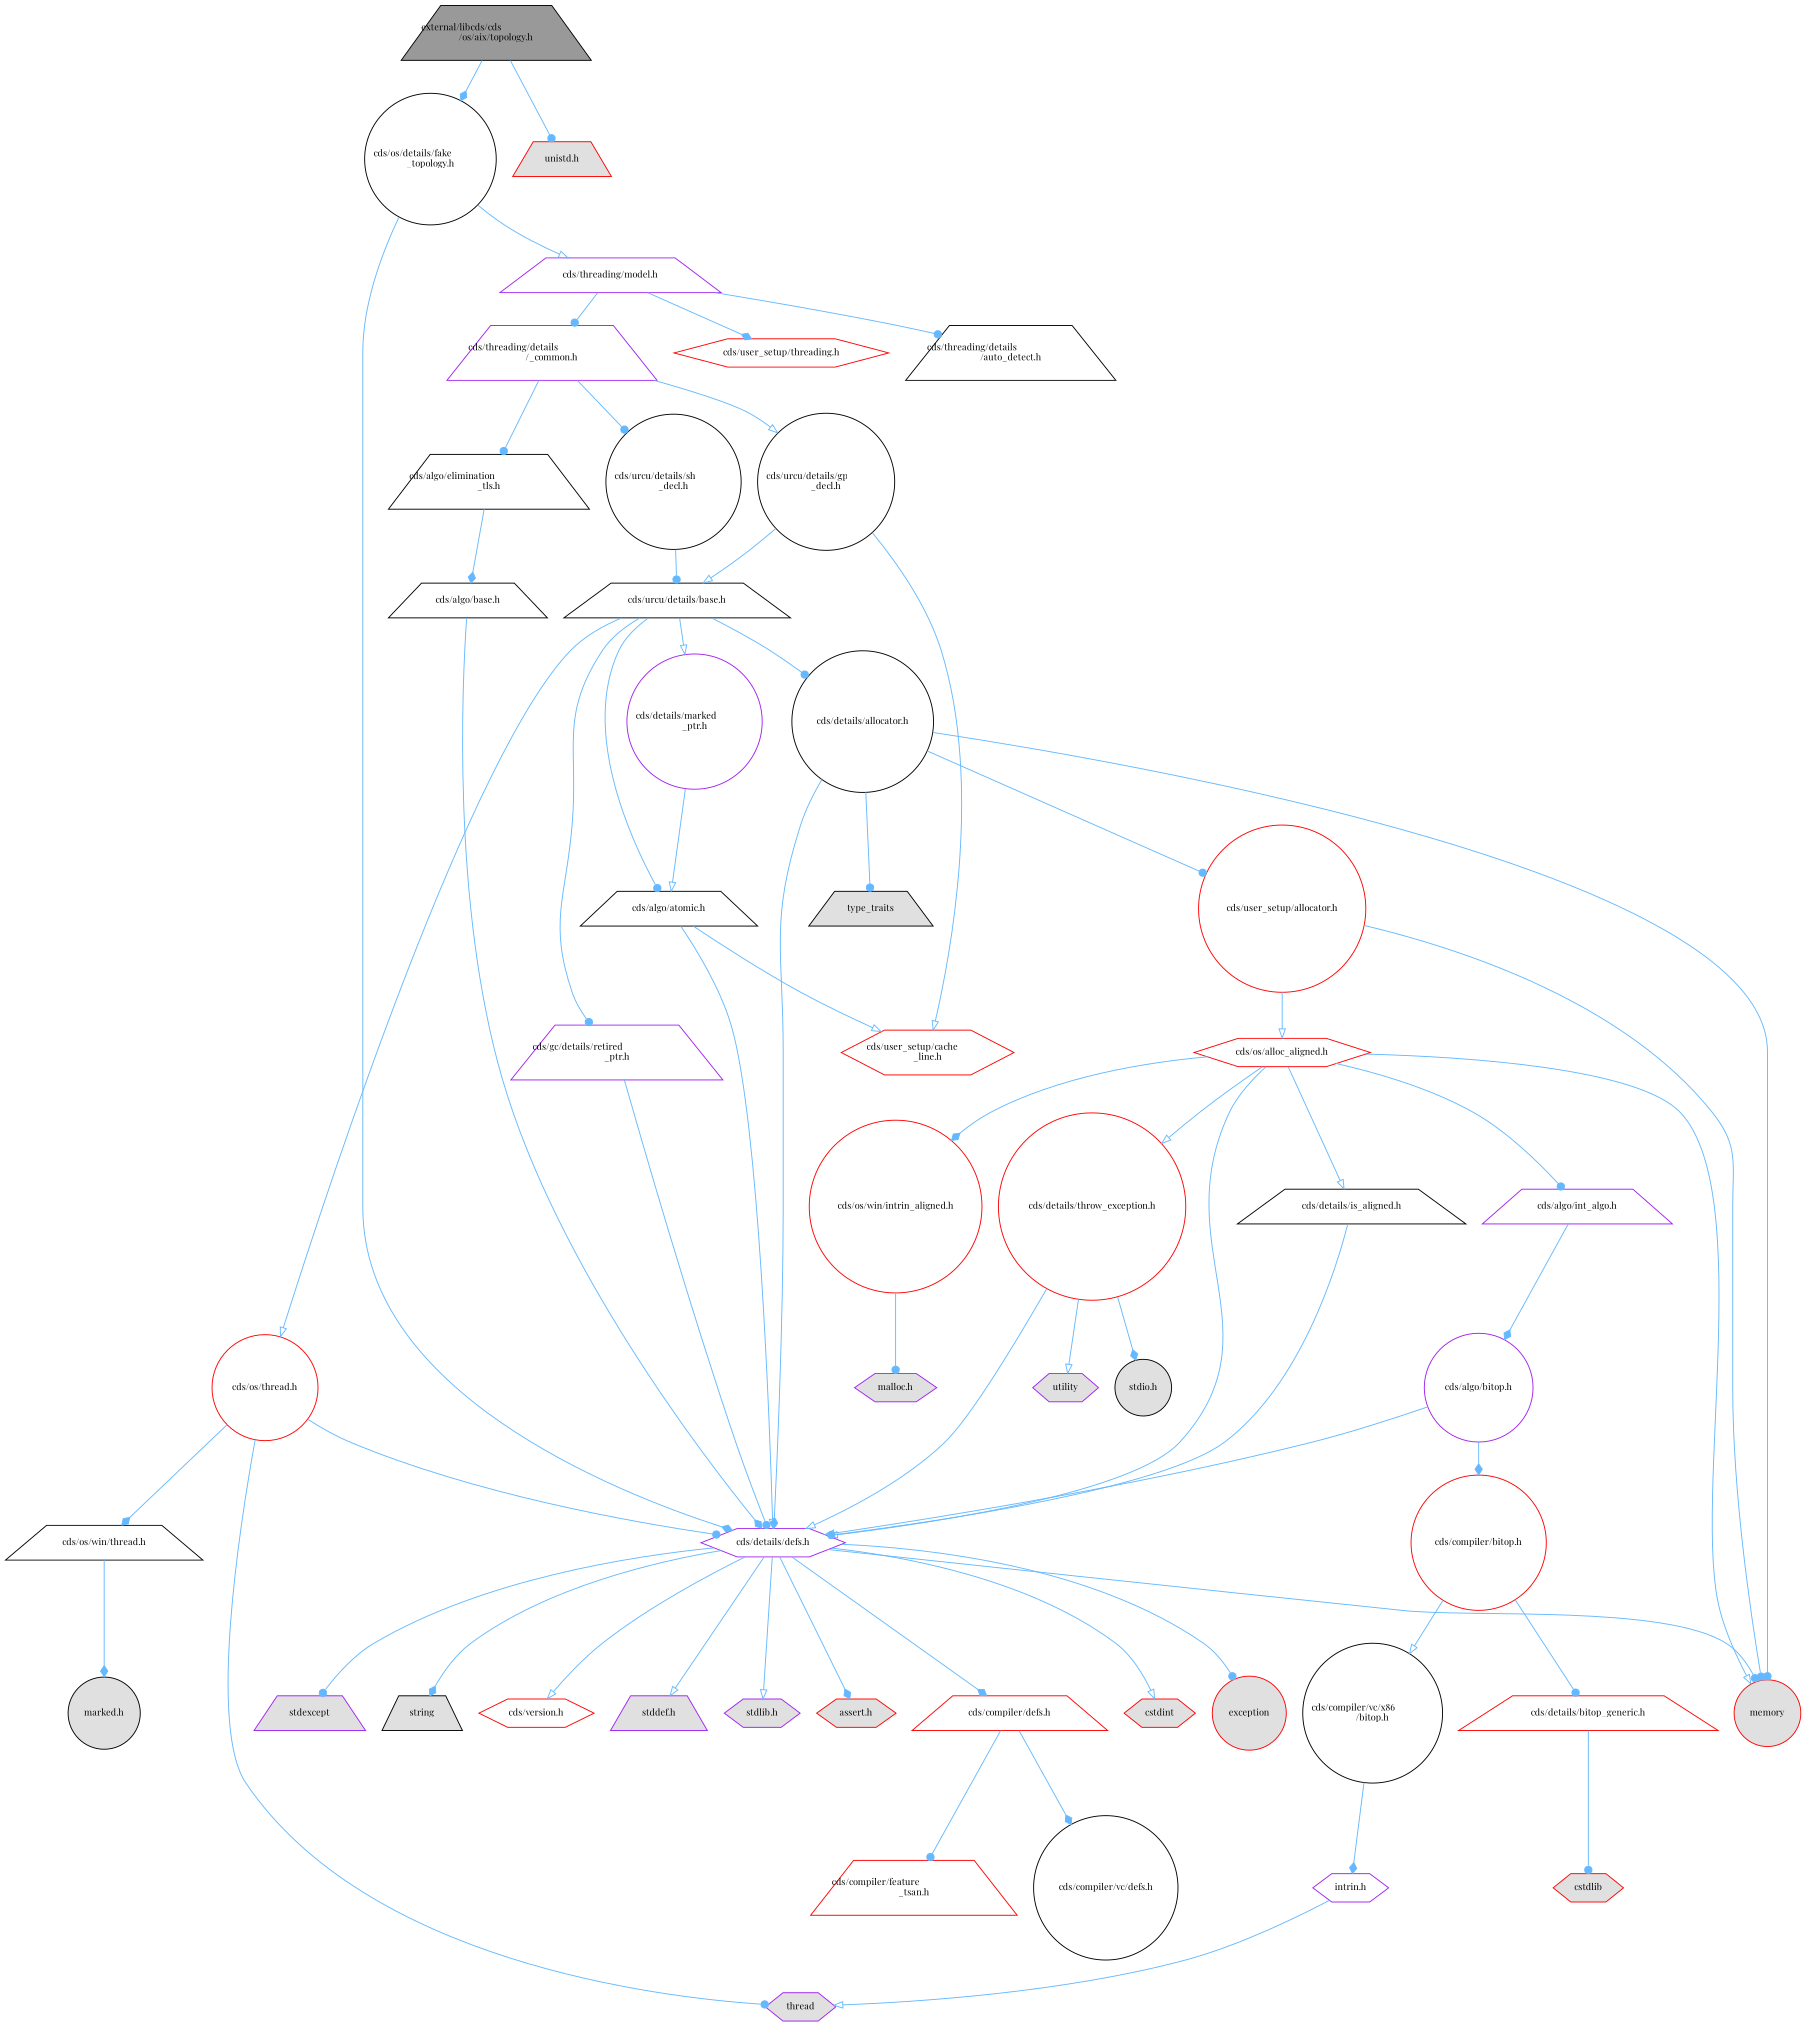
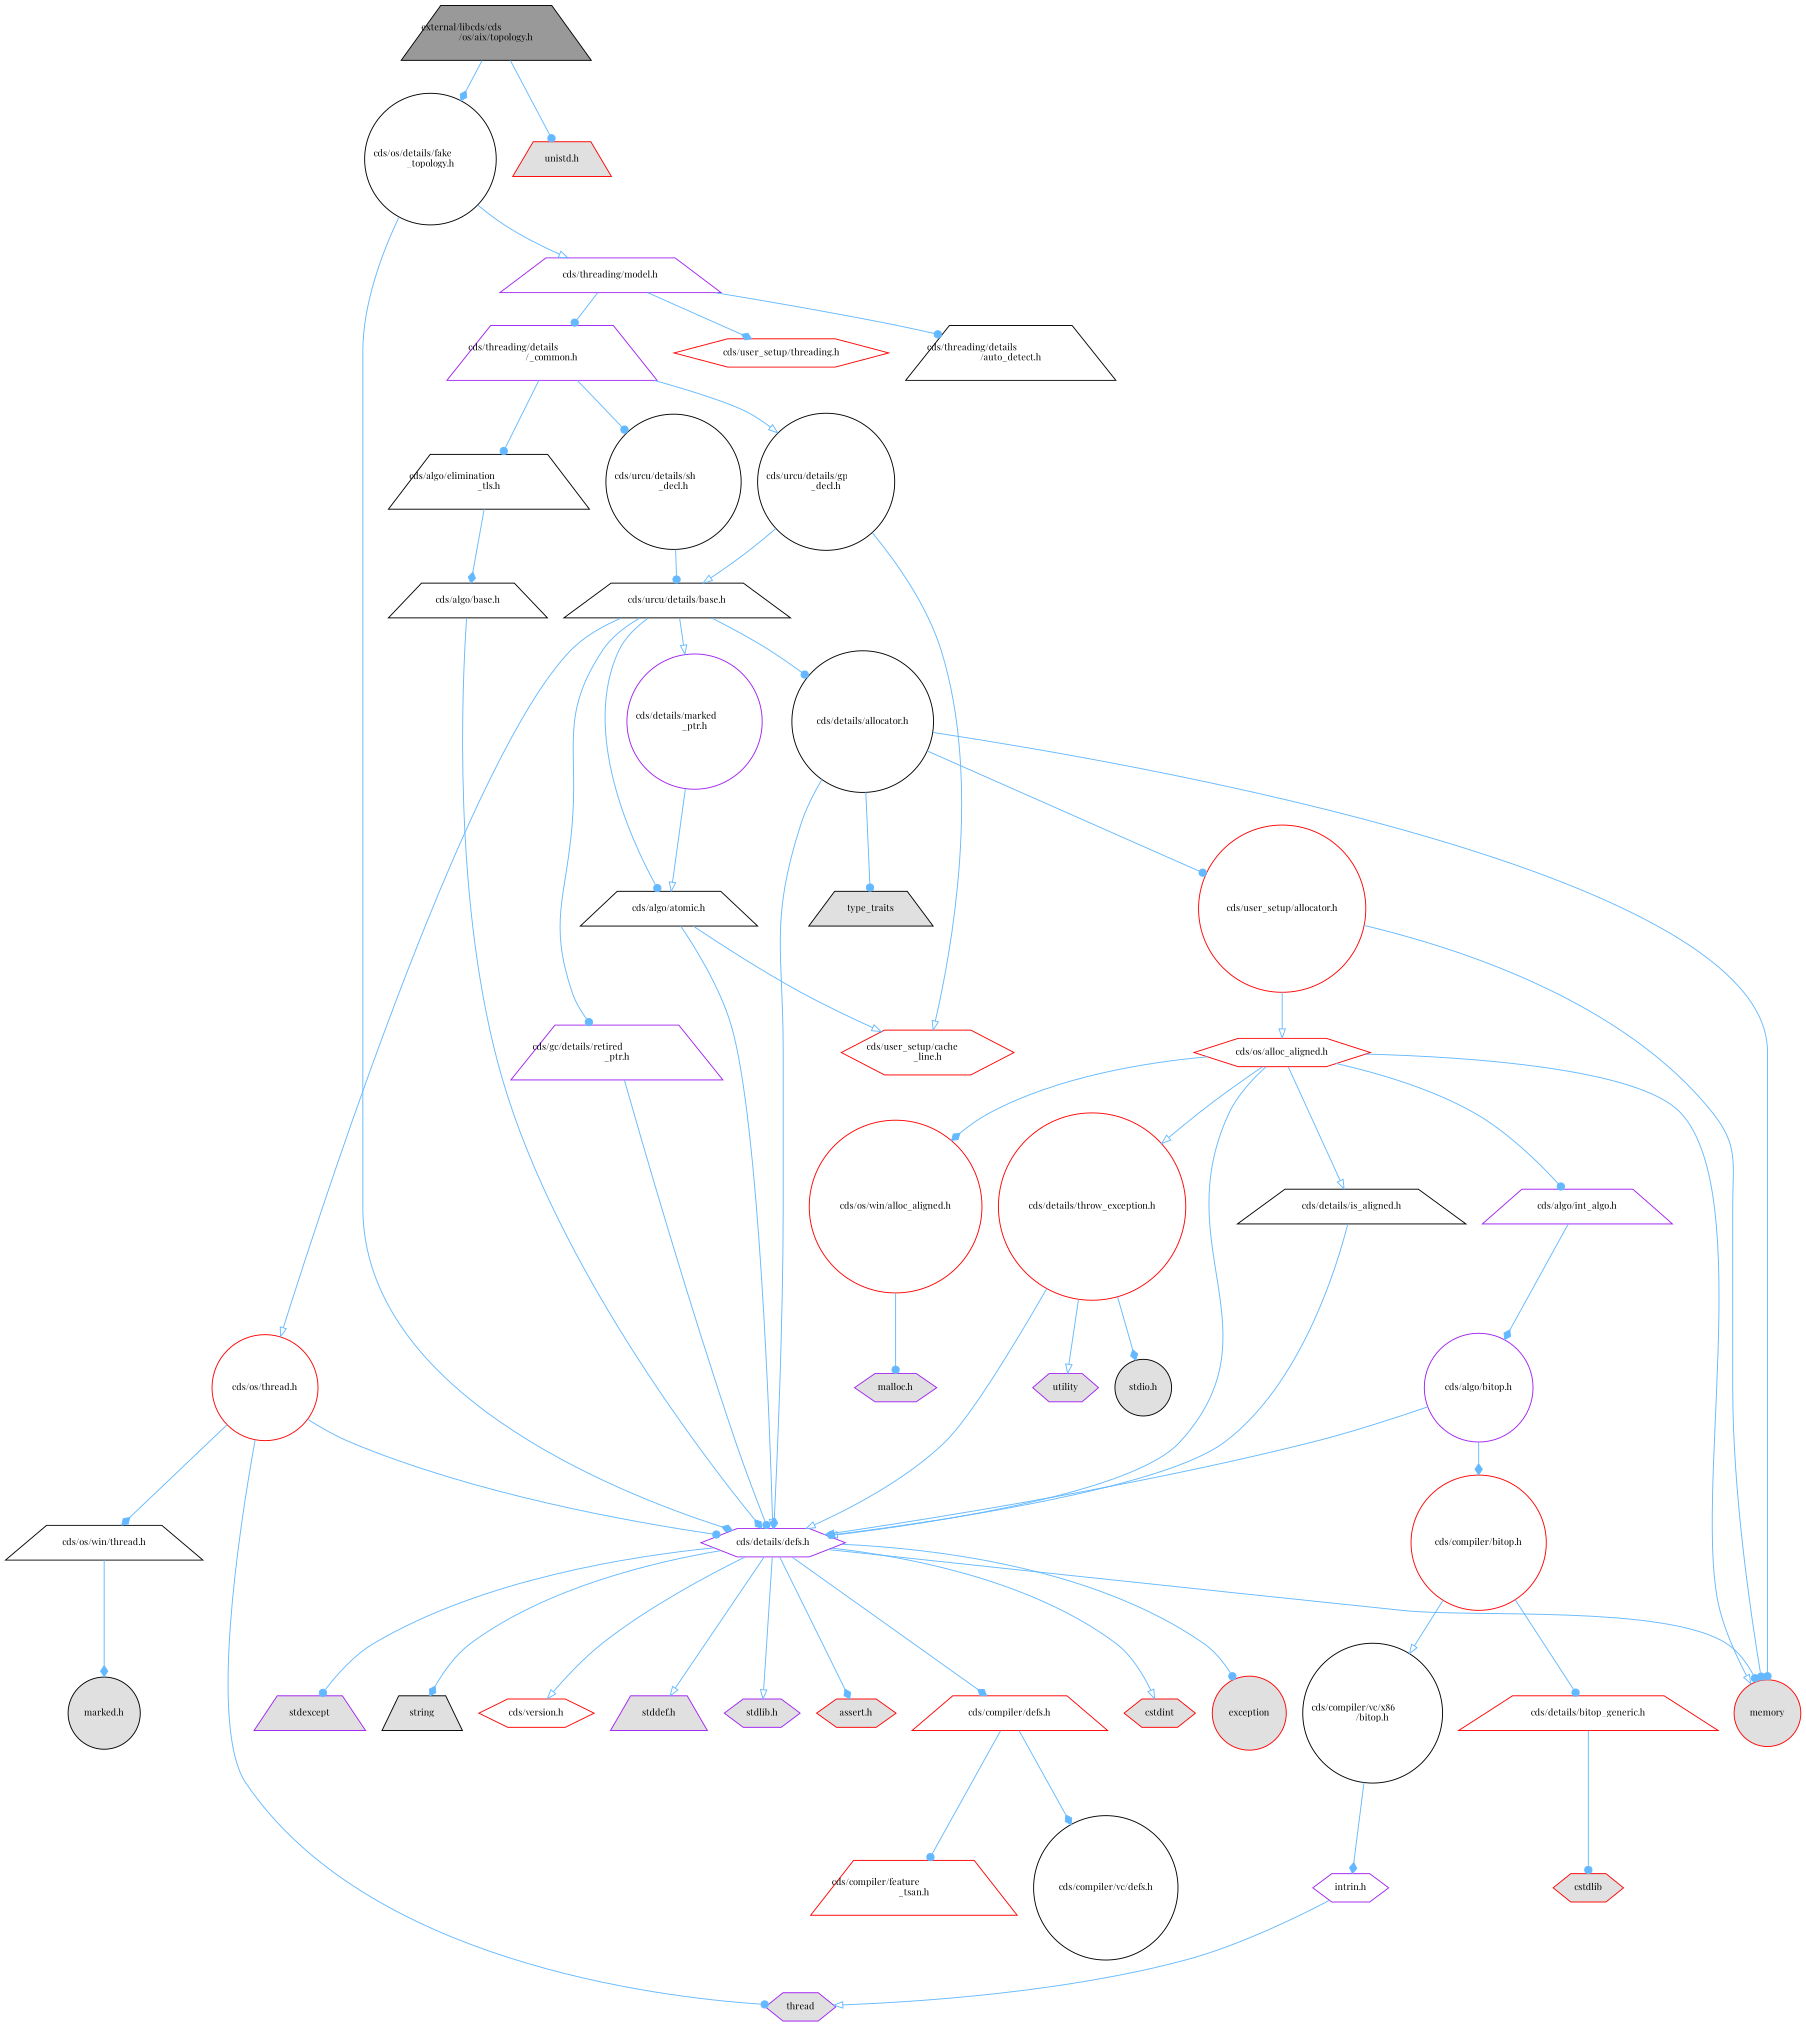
  digraph {
    fontname="Playfair Display"
    node [color=black fillcolor=white fontname="Playfair Display" fontsize=10 shape=trapezium style=filled]
    edge [arrowhead=dot color=steelblue1 fontname="Playfair Display" fontsize=10 labelfontname=Helvetica labelfontsize=10 style=solid]
    n1 [fillcolor=grey60 fontcolor=black height=0.2 label="external/libcds/cds\l/os/aix/topology.h" width=0.4]
    n2 [height=0.2 label="cds/os/details/fake\l_topology.h" shape=circle width=0.4]
    n3 [color=red fillcolor="#E0E0E0" height=0.2 label="unistd.h" width=0.4]
    n4 [color=purple height=0.2 label="cds/details/defs.h" shape=hexagon width=0.4]
    n5 [color=purple height=0.2 label="cds/threading/model.h" width=0.4]
    n6 [color=purple fillcolor="#E0E0E0" height=0.2 label="stddef.h" width=0.4]
    n7 [color=purple fillcolor="#E0E0E0" height=0.2 label="stdlib.h" shape=hexagon width=0.4]
    n8 [color=red fillcolor="#E0E0E0" height=0.2 label="assert.h" shape=hexagon width=0.4]
    n9 [color=red fillcolor="#E0E0E0" height=0.2 label=cstdint shape=hexagon width=0.4]
    n10 [color=red fillcolor="#E0E0E0" height=0.2 label=exception shape=circle width=0.4]
    n11 [color=purple fillcolor="#E0E0E0" height=0.2 label=stdexcept width=0.4]
    n12 [fillcolor="#E0E0E0" height=0.2 label=string width=0.4]
    n13 [color=red fillcolor="#E0E0E0" height=0.2 label=memory shape=circle width=0.4]
    n14 [color=red height=0.2 label="cds/version.h" shape=hexagon width=0.4]
    n15 [color=red height=0.2 label="cds/compiler/defs.h" width=0.4]
    n16 [color=purple height=0.2 label="cds/threading/details\l/_common.h" width=0.4]
    n17 [color=red height=0.2 label="cds/user_setup/threading.h" shape=hexagon width=0.4]
    n18 [height=0.2 label="cds/threading/details\l/auto_detect.h" width=0.4]
    n19 [height=0.2 label="cds/compiler/vc/defs.h" shape=circle width=0.4]
    n20 [color=red height=0.2 label="cds/compiler/feature\l_tsan.h" width=0.4]
    n21 [height=0.2 label="cds/urcu/details/gp\l_decl.h" shape=circle width=0.4]
    n22 [height=0.2 label="cds/urcu/details/sh\l_decl.h" shape=circle width=0.4]
    n23 [height=0.2 label="cds/algo/elimination\l_tls.h" width=0.4]
    n24 [height=0.2 label="cds/urcu/details/base.h" width=0.4]
    n25 [color=red height=0.2 label="cds/user_setup/cache\l_line.h" shape=hexagon width=0.4]
    n26 [height=0.2 label="cds/algo/base.h" width=0.4]
    n27 [height=0.2 label="cds/algo/atomic.h" width=0.4]
    n28 [color=purple height=0.2 label="cds/gc/details/retired\l_ptr.h" width=0.4]
    n29 [height=0.2 label="cds/details/allocator.h" shape=circle width=0.4]
    n30 [color=red height=0.2 label="cds/os/thread.h" shape=circle width=0.4]
    n31 [color=purple height=0.2 label="cds/details/marked\l_ptr.h" shape=circle width=0.4]
    n32 [fillcolor="#E0E0E0" height=0.2 label=type_traits width=0.4]
    n33 [color=red height=0.2 label="cds/user_setup/allocator.h" shape=circle width=0.4]
    n34 [color=purple fillcolor="#E0E0E0" height=0.2 label=thread shape=hexagon width=0.4]
    n35 [height=0.2 label="cds/os/win/thread.h" width=0.4]
    n36 [color=red height=0.2 label="cds/os/alloc_aligned.h" shape=hexagon width=0.4]
-   n37 [color=red height=0.2 label="cds/os/win/intrin_aligned.h" shape=circle width=0.4]
+   n37 [color=red height=0.2 label="cds/os/win/alloc_aligned.h" shape=circle width=0.4]
    n38 [height=0.2 label="cds/details/is_aligned.h" width=0.4]
    n39 [color=purple height=0.2 label="cds/algo/int_algo.h" width=0.4]
    n40 [color=red height=0.2 label="cds/details/throw_exception.h" shape=circle width=0.4]
    n41 [color=purple fillcolor="#E0E0E0" height=0.2 label="malloc.h" shape=hexagon width=0.4]
    n42 [color=purple height=0.2 label="cds/algo/bitop.h" shape=circle width=0.4]
    n43 [fillcolor="#E0E0E0" height=0.2 label="stdio.h" shape=circle width=0.4]
    n44 [color=purple fillcolor="#E0E0E0" height=0.2 label=utility shape=hexagon width=0.4]
    n45 [color=red height=0.2 label="cds/compiler/bitop.h" shape=circle width=0.4]
    n46 [height=0.2 label="cds/compiler/vc/x86\l/bitop.h" shape=circle width=0.4]
    n47 [color=red height=0.2 label="cds/details/bitop_generic.h" width=0.4]
    n48 [color=purple height=0.2 label="intrin.h" shape=hexagon width=0.4]
    n49 [color=red fillcolor="#E0E0E0" height=0.2 label=cstdlib shape=hexagon width=0.4]
    n50 [fillcolor="#E0E0E0" height=0.2 label="marked.h" shape=circle width=0.4]
    n1 -> n2 [arrowhead=diamond]
    n1 -> n3
    n2 -> n4 [arrowhead=diamond]
    n2 -> n5 [arrowhead=onormal]
    n4 -> n6 [arrowhead=onormal]
    n4 -> n7 [arrowhead=onormal]
    n4 -> n8 [arrowhead=diamond]
    n4 -> n9 [arrowhead=onormal]
    n4 -> n10
    n4 -> n11
    n4 -> n12 [arrowhead=diamond]
    n4 -> n13
    n4 -> n14 [arrowhead=onormal]
    n4 -> n15 [arrowhead=diamond]
    n5 -> n16
    n5 -> n17 [arrowhead=diamond]
    n5 -> n18
    n15 -> n19 [arrowhead=diamond]
    n15 -> n20
    n16 -> n21 [arrowhead=onormal]
    n16 -> n22
    n16 -> n23
    n21 -> n24 [arrowhead=onormal]
    n21 -> n25 [arrowhead=onormal]
    n22 -> n24
    n23 -> n26 [arrowhead=diamond]
    n24 -> n27
    n24 -> n28
    n24 -> n29
    n24 -> n30 [arrowhead=onormal]
    n24 -> n31 [arrowhead=onormal]
    n26 -> n4 [arrowhead=diamond]
    n27 -> n4 [arrowhead=onormal]
    n27 -> n25 [arrowhead=onormal]
    n28 -> n4
    n29 -> n4 [arrowhead=diamond]
    n29 -> n13
    n29 -> n32
    n29 -> n33
    n30 -> n4
    n30 -> n34
    n30 -> n35 [arrowhead=diamond]
    n31 -> n27 [arrowhead=onormal]
    n33 -> n13
    n33 -> n36 [arrowhead=onormal]
    n35 -> n50 [arrowhead=diamond]
    n36 -> n4 [arrowhead=onormal]
    n36 -> n13 [arrowhead=onormal]
    n36 -> n37 [arrowhead=diamond]
    n36 -> n38 [arrowhead=onormal]
    n36 -> n39
    n36 -> n40 [arrowhead=onormal]
    n37 -> n41
    n38 -> n4
    n39 -> n42 [arrowhead=diamond]
    n40 -> n4 [arrowhead=onormal]
    n40 -> n43 [arrowhead=diamond]
    n40 -> n44 [arrowhead=onormal]
    n42 -> n4 [arrowhead=onormal]
    n42 -> n45 [arrowhead=diamond]
    n45 -> n46 [arrowhead=onormal]
    n45 -> n47
    n46 -> n48 [arrowhead=diamond]
    n47 -> n49
    n48 -> n34 [arrowhead=onormal]
  }
